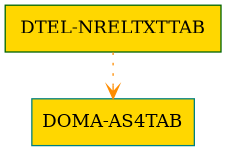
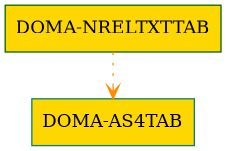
  digraph {
    node [shape=box style=filled fillcolor=gold]
-   "DTEL-NRELTXTTAB" [color=darkgreen]
+   "DTEL-NRELTXTTAB" [color=darkgreen label="DOMA-NRELTXTTAB"]
    "DOMA-AS4TAB" [color=teal]
    "DTEL-NRELTXTTAB" -> "DOMA-AS4TAB" [color=darkorange style=dotted arrowhead=vee]
  }
